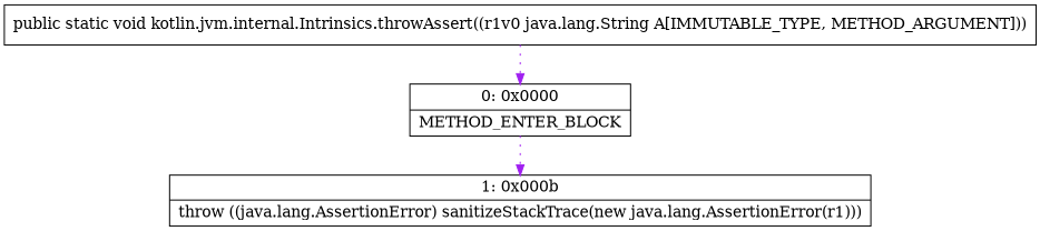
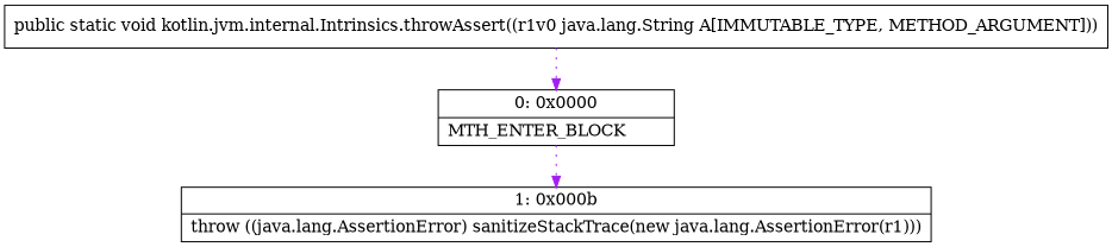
  digraph {
    node [shape=record]
    edge [color=purple style=dotted]
-   n1 [label="{0\:\ 0x0000|METHOD_ENTER_BLOCK\l}"]
+   n1 [label="{0\:\ 0x0000|MTH_ENTER_BLOCK\l}"]
    n2 [label="{1\:\ 0x000b|throw ((java.lang.AssertionError) sanitizeStackTrace(new java.lang.AssertionError(r1)))\l}"]
    n3 [label="{public static void kotlin.jvm.internal.Intrinsics.throwAssert((r1v0 java.lang.String A[IMMUTABLE_TYPE, METHOD_ARGUMENT])) }"]
    n1 -> n2
    n3 -> n1
  }
